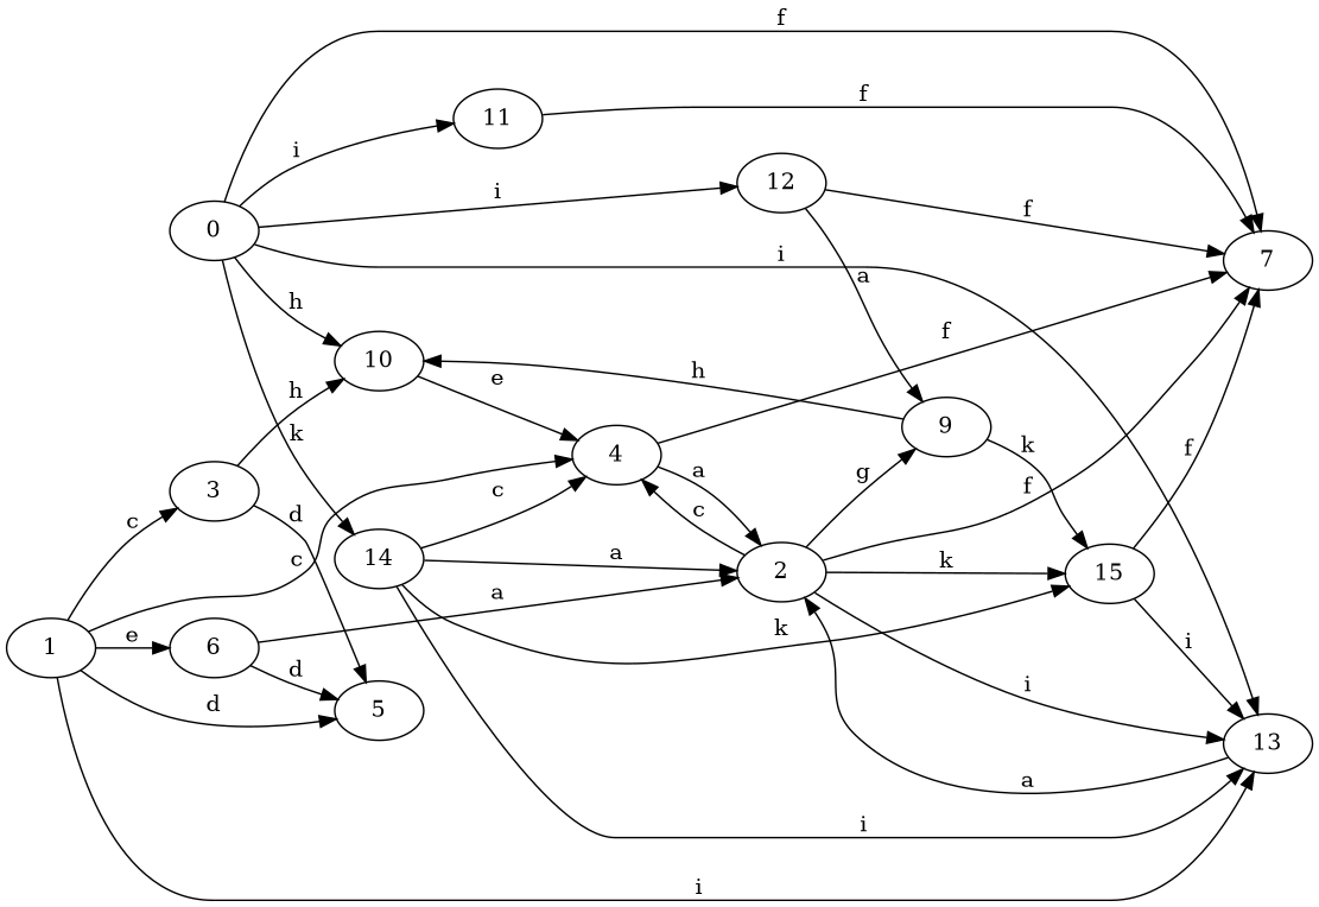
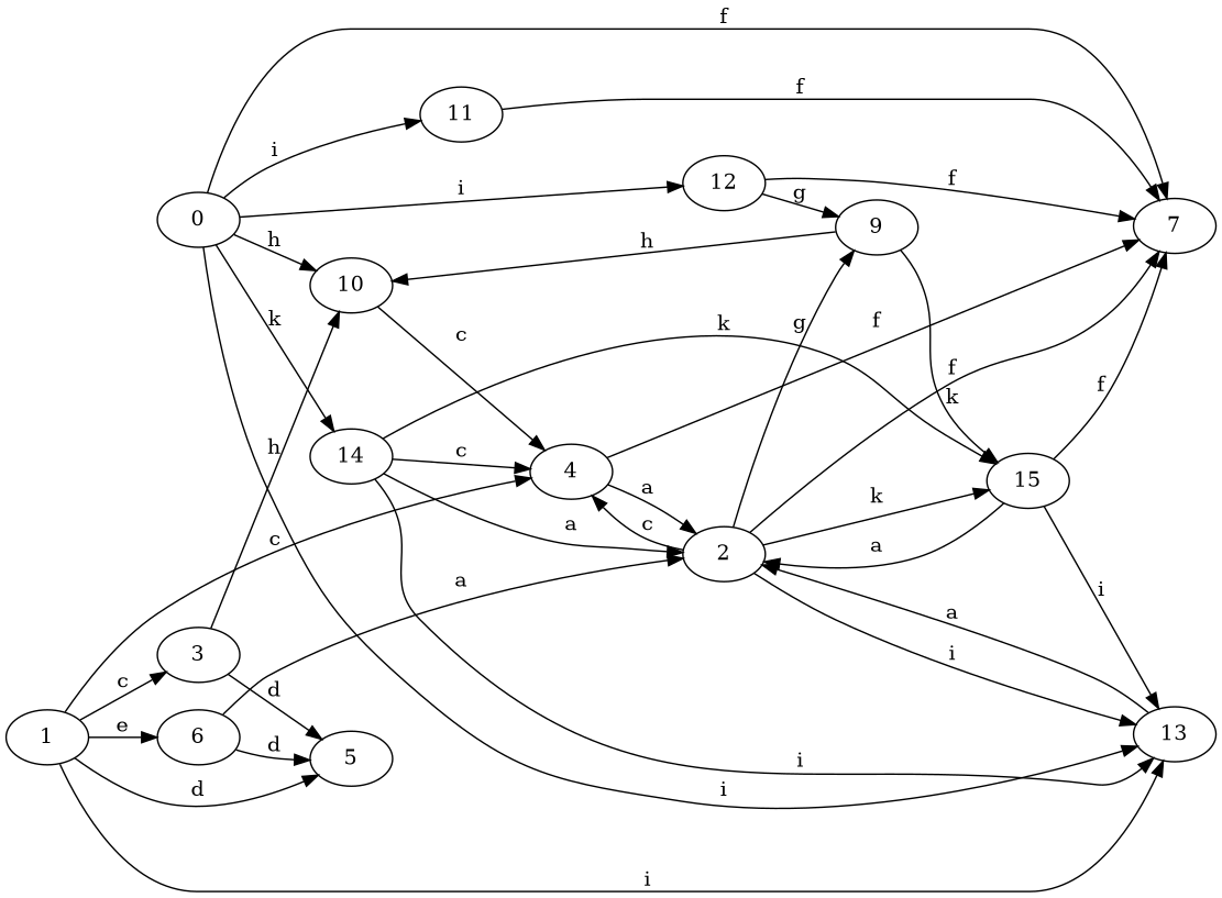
  strict digraph {
    rankdir=LR
    0
    7
    10
    11
    12
    13
    14
    4
    9
    2
    15
    1
    3
    5
    6
    0 -> 7 [label=f]
    0 -> 10 [label=h]
    0 -> 11 [label=i]
    0 -> 12 [label=i]
    0 -> 13 [label=i]
    0 -> 14 [label=k]
-   10 -> 4 [label=e]
+   10 -> 4 [label=c]
    11 -> 7 [label=f]
    12 -> 7 [label=f]
-   12 -> 9 [label=a]
+   12 -> 9 [label=g]
    13 -> 2 [label=a]
    14 -> 13 [label=i]
    14 -> 4 [label=c]
    14 -> 2 [label=a]
    14 -> 15 [label=k]
    4 -> 7 [label=f]
    4 -> 2 [label=a]
    9 -> 10 [label=h]
    9 -> 15 [label=k]
    2 -> 7 [label=f]
    2 -> 13 [label=i]
    2 -> 4 [label=c]
    2 -> 9 [label=g]
    2 -> 15 [label=k]
    15 -> 7 [label=f]
    15 -> 13 [label=i]
+   15 -> 2 [label=a]
    1 -> 13 [label=i]
    1 -> 4 [label=c]
    1 -> 3 [label=c]
    1 -> 5 [label=d]
    1 -> 6 [label=e]
    3 -> 10 [label=h]
    3 -> 5 [label=d]
    6 -> 2 [label=a]
    6 -> 5 [label=d]
  }
